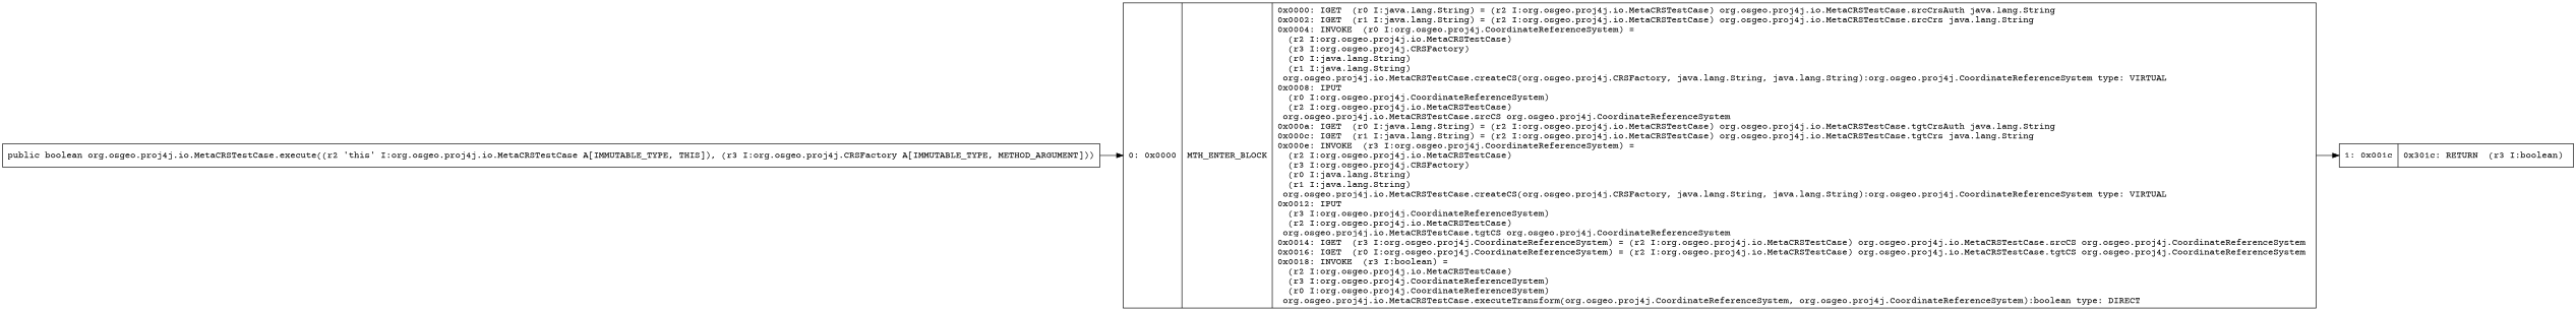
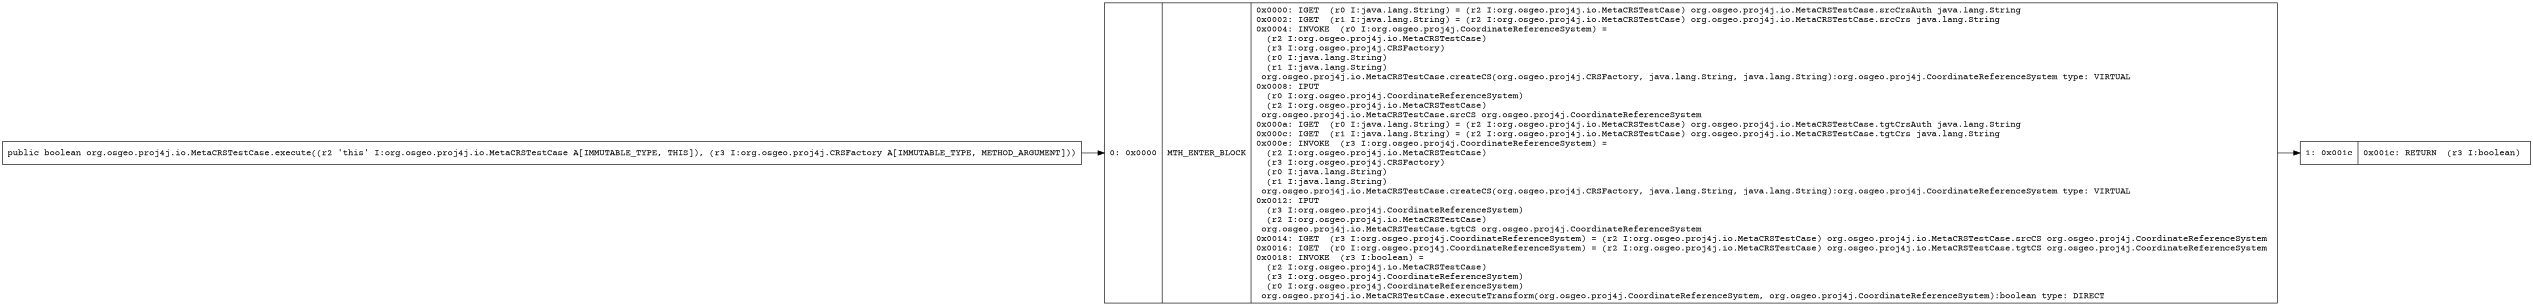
  digraph {
    rankdir=LR
    fontname="Courier Prime"
    node [shape=record fontname="Courier Prime"]
    edge [fontname="Courier Prime"]
    n1 [label="{0\:\ 0x0000|MTH_ENTER_BLOCK\l|0x0000: IGET  (r0 I:java.lang.String) = (r2 I:org.osgeo.proj4j.io.MetaCRSTestCase) org.osgeo.proj4j.io.MetaCRSTestCase.srcCrsAuth java.lang.String \l0x0002: IGET  (r1 I:java.lang.String) = (r2 I:org.osgeo.proj4j.io.MetaCRSTestCase) org.osgeo.proj4j.io.MetaCRSTestCase.srcCrs java.lang.String \l0x0004: INVOKE  (r0 I:org.osgeo.proj4j.CoordinateReferenceSystem) = \l  (r2 I:org.osgeo.proj4j.io.MetaCRSTestCase)\l  (r3 I:org.osgeo.proj4j.CRSFactory)\l  (r0 I:java.lang.String)\l  (r1 I:java.lang.String)\l org.osgeo.proj4j.io.MetaCRSTestCase.createCS(org.osgeo.proj4j.CRSFactory, java.lang.String, java.lang.String):org.osgeo.proj4j.CoordinateReferenceSystem type: VIRTUAL \l0x0008: IPUT  \l  (r0 I:org.osgeo.proj4j.CoordinateReferenceSystem)\l  (r2 I:org.osgeo.proj4j.io.MetaCRSTestCase)\l org.osgeo.proj4j.io.MetaCRSTestCase.srcCS org.osgeo.proj4j.CoordinateReferenceSystem \l0x000a: IGET  (r0 I:java.lang.String) = (r2 I:org.osgeo.proj4j.io.MetaCRSTestCase) org.osgeo.proj4j.io.MetaCRSTestCase.tgtCrsAuth java.lang.String \l0x000c: IGET  (r1 I:java.lang.String) = (r2 I:org.osgeo.proj4j.io.MetaCRSTestCase) org.osgeo.proj4j.io.MetaCRSTestCase.tgtCrs java.lang.String \l0x000e: INVOKE  (r3 I:org.osgeo.proj4j.CoordinateReferenceSystem) = \l  (r2 I:org.osgeo.proj4j.io.MetaCRSTestCase)\l  (r3 I:org.osgeo.proj4j.CRSFactory)\l  (r0 I:java.lang.String)\l  (r1 I:java.lang.String)\l org.osgeo.proj4j.io.MetaCRSTestCase.createCS(org.osgeo.proj4j.CRSFactory, java.lang.String, java.lang.String):org.osgeo.proj4j.CoordinateReferenceSystem type: VIRTUAL \l0x0012: IPUT  \l  (r3 I:org.osgeo.proj4j.CoordinateReferenceSystem)\l  (r2 I:org.osgeo.proj4j.io.MetaCRSTestCase)\l org.osgeo.proj4j.io.MetaCRSTestCase.tgtCS org.osgeo.proj4j.CoordinateReferenceSystem \l0x0014: IGET  (r3 I:org.osgeo.proj4j.CoordinateReferenceSystem) = (r2 I:org.osgeo.proj4j.io.MetaCRSTestCase) org.osgeo.proj4j.io.MetaCRSTestCase.srcCS org.osgeo.proj4j.CoordinateReferenceSystem \l0x0016: IGET  (r0 I:org.osgeo.proj4j.CoordinateReferenceSystem) = (r2 I:org.osgeo.proj4j.io.MetaCRSTestCase) org.osgeo.proj4j.io.MetaCRSTestCase.tgtCS org.osgeo.proj4j.CoordinateReferenceSystem \l0x0018: INVOKE  (r3 I:boolean) = \l  (r2 I:org.osgeo.proj4j.io.MetaCRSTestCase)\l  (r3 I:org.osgeo.proj4j.CoordinateReferenceSystem)\l  (r0 I:org.osgeo.proj4j.CoordinateReferenceSystem)\l org.osgeo.proj4j.io.MetaCRSTestCase.executeTransform(org.osgeo.proj4j.CoordinateReferenceSystem, org.osgeo.proj4j.CoordinateReferenceSystem):boolean type: DIRECT \l}"]
-   n2 [label="{1\:\ 0x001c|0x301c: RETURN  (r3 I:boolean) \l}"]
+   n2 [label="{1\:\ 0x001c|0x001c: RETURN  (r3 I:boolean) \l}"]
    n3 [label="{public boolean org.osgeo.proj4j.io.MetaCRSTestCase.execute((r2 'this' I:org.osgeo.proj4j.io.MetaCRSTestCase A[IMMUTABLE_TYPE, THIS]), (r3 I:org.osgeo.proj4j.CRSFactory A[IMMUTABLE_TYPE, METHOD_ARGUMENT])) }"]
    n1 -> n2
    n3 -> n1
  }
